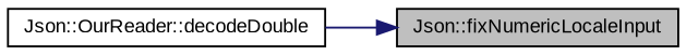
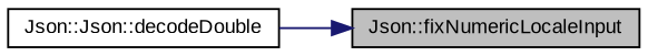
  digraph {
    rankdir=RL
    fontname="Liberation Sans"
    node [color=black fontname="Liberation Sans" fontsize=10 shape=record style=filled]
    n1 [fillcolor=grey75 fontcolor=black height=0.2 label="Json::fixNumericLocaleInput" width=0.4]
-   n2 [fillcolor=white height=0.2 label="Json::OurReader::decodeDouble" width=0.4]
+   n2 [fillcolor=white height=0.2 label="Json::Json::decodeDouble" width=0.4]
    n1 -> n2 [color=midnightblue dir=back fontname="Liberation Sans" fontsize=10 labelfontname=Helvetica labelfontsize=10 style=solid]
  }
